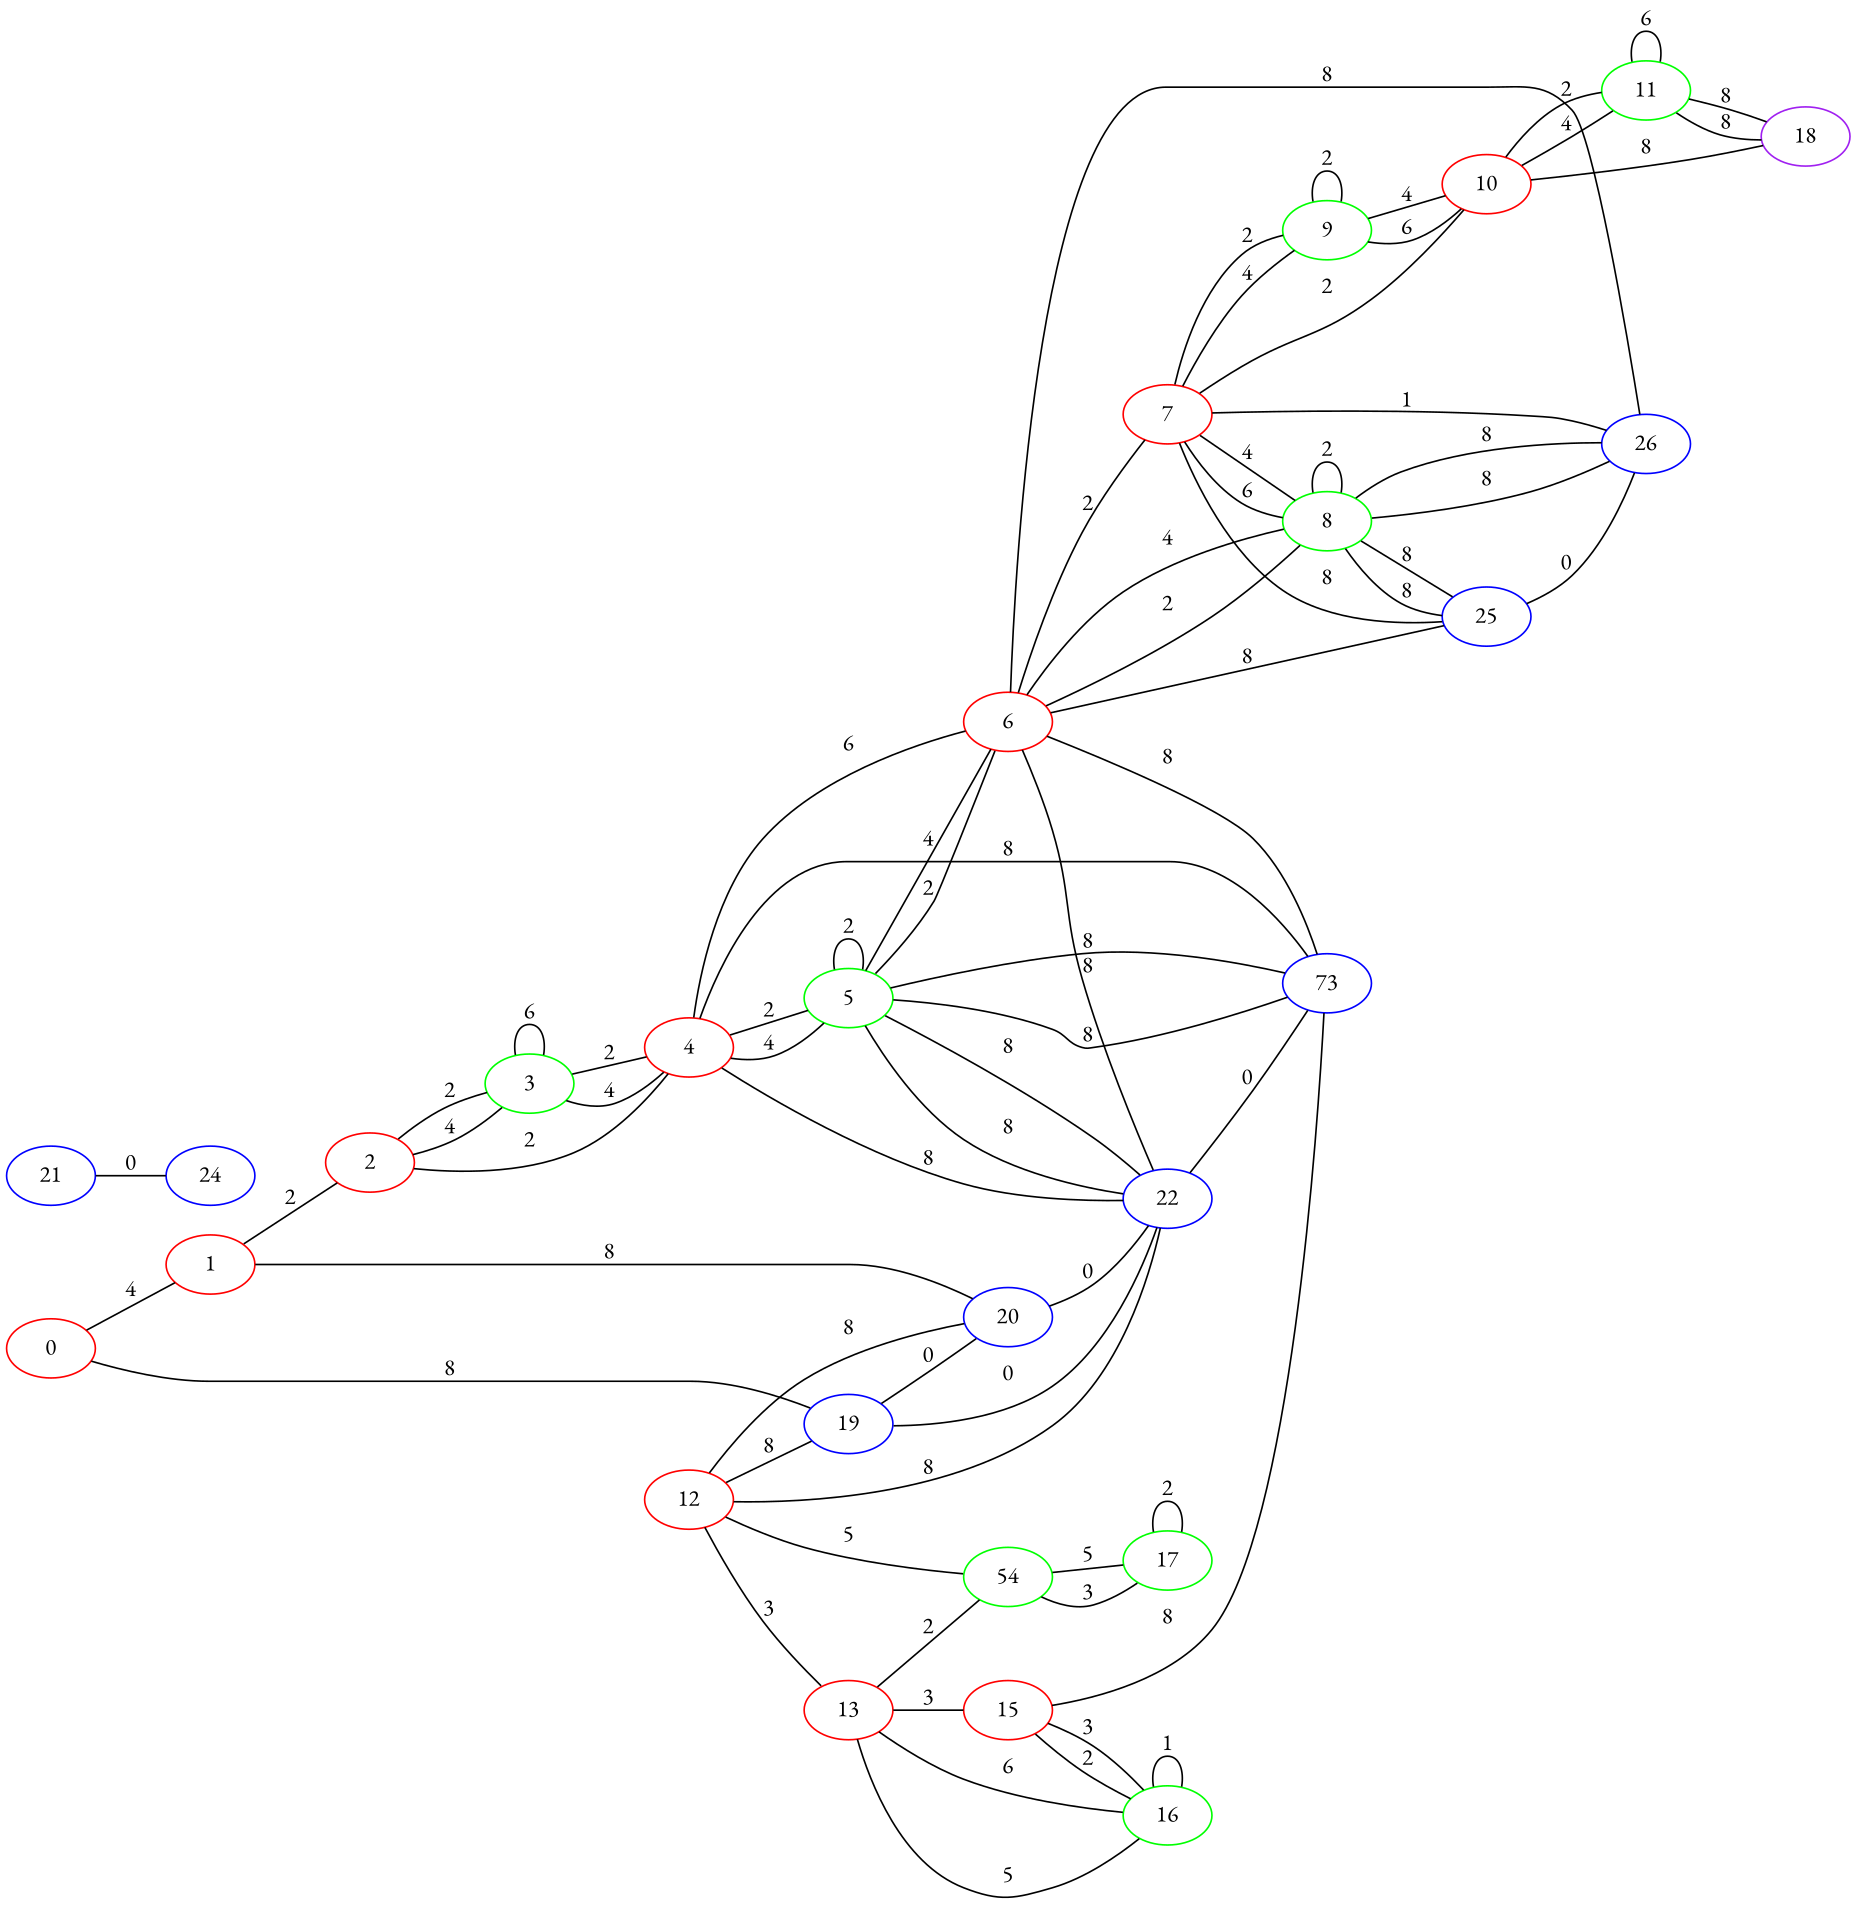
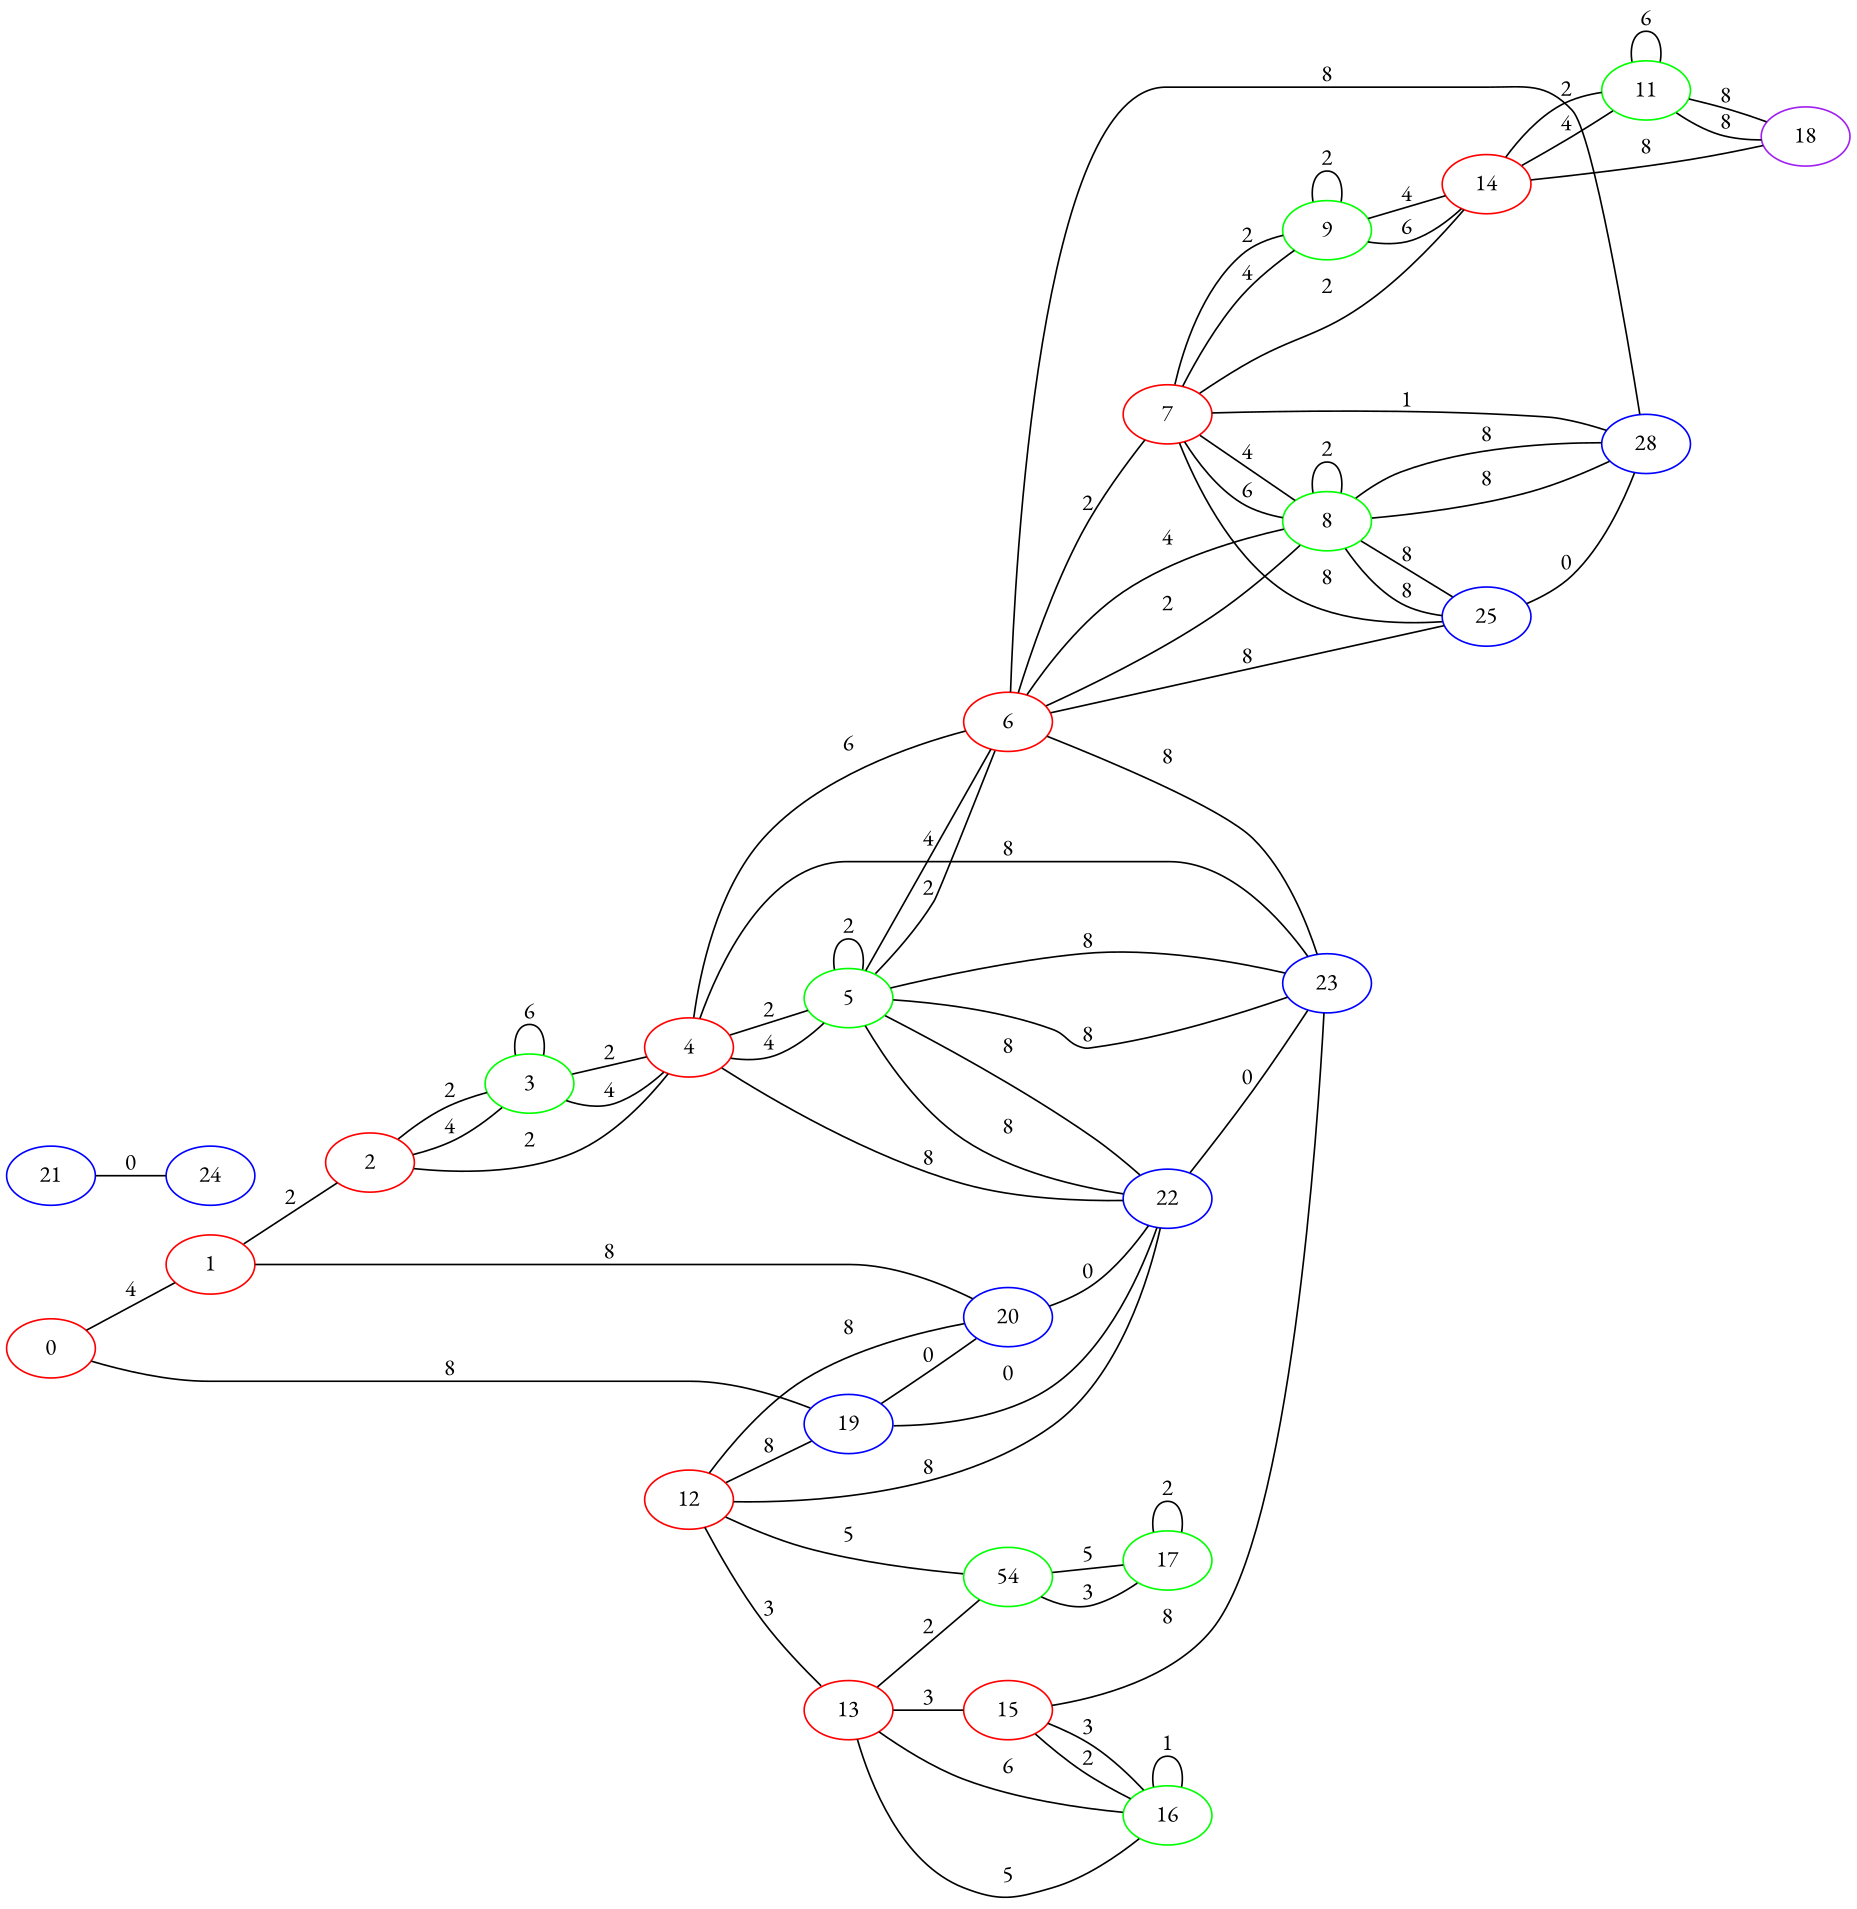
  graph {
    fontname="EB Garamond"
    rankdir=LR
    node [color=red fontname="EB Garamond" weight=1]
    edge [fontname="EB Garamond"]
    0
    1
    19 [color=blue weight=3]
    2
    20 [color=blue weight=3]
    3 [color=green weight=2]
    4
    22 [color=blue weight=3]
    5 [color=green weight=2]
    6
-   23 [color=blue weight=3 label=73]
+   23 [color=blue weight=3]
    7
    8 [color=green weight=2]
    25 [color=blue weight=3]
-   26 [color=blue weight=3]
+   26 [color=blue weight=3 label=28]
    9 [color=green weight=2]
-   10
+   10 [label=14]
    11 [color=green weight=2]
    18 [color=purple weight=4]
    12
    13
    n22 [color=green label=54 weight=2]
    15
    16 [color=green weight=2]
    17 [color=green weight=2]
    21 [color=blue weight=3]
    24 [color=blue weight=3]
    0 -- 1 [label=4]
    0 -- 19 [label=8]
    1 -- 2 [label=2]
    1 -- 20 [label=8]
    19 -- 20 [label=0]
    19 -- 22 [label=0]
    2 -- 3 [label=2]
    2 -- 3 [label=4]
    2 -- 4 [label=2]
    20 -- 22 [label=0]
    3 -- 3 [label=6]
    3 -- 4 [label=4]
    3 -- 4 [label=2]
    4 -- 22 [label=8]
    4 -- 5 [label=2]
    4 -- 5 [label=4]
    4 -- 6 [label=6]
    4 -- 23 [label=8]
    22 -- 23 [label=0]
    5 -- 22 [label=8]
    5 -- 22 [label=8]
    5 -- 5 [label=2]
    5 -- 6 [label=4]
    5 -- 6 [label=2]
    5 -- 23 [label=8]
    5 -- 23 [label=8]
-   6 -- 22 [label=8]
    6 -- 23 [label=8]
    6 -- 7 [label=2]
    6 -- 8 [label=2]
    6 -- 8 [label=4]
    6 -- 25 [label=8]
    6 -- 26 [label=8]
    7 -- 8 [label=4]
    7 -- 8 [label=6]
    7 -- 25 [label=8]
    7 -- 26 [label=1]
    7 -- 9 [label=4]
    7 -- 9 [label=2]
    7 -- 10 [label=2]
    8 -- 8 [label=2]
    8 -- 25 [label=8]
    8 -- 25 [label=8]
    8 -- 26 [label=8]
    8 -- 26 [label=8]
    25 -- 26 [label=0]
    9 -- 9 [label=2]
    9 -- 10 [label=6]
    9 -- 10 [label=4]
    10 -- 11 [label=2]
    10 -- 11 [label=4]
    10 -- 18 [label=8]
    11 -- 11 [label=6]
    11 -- 18 [label=8]
    11 -- 18 [label=8]
    12 -- 19 [label=8]
    12 -- 20 [label=8]
    12 -- 22 [label=8]
    12 -- 13 [label=3]
    12 -- n22 [label=5]
    13 -- n22 [label=2]
    13 -- 15 [label=3]
    13 -- 16 [label=5]
    13 -- 16 [label=6]
    n22 -- 17 [label=3]
    n22 -- 17 [label=5]
    15 -- 23 [label=8]
    15 -- 16 [label=2]
    15 -- 16 [label=3]
    16 -- 16 [label=1]
    17 -- 17 [label=2]
    21 -- 24 [label=0]
  }
